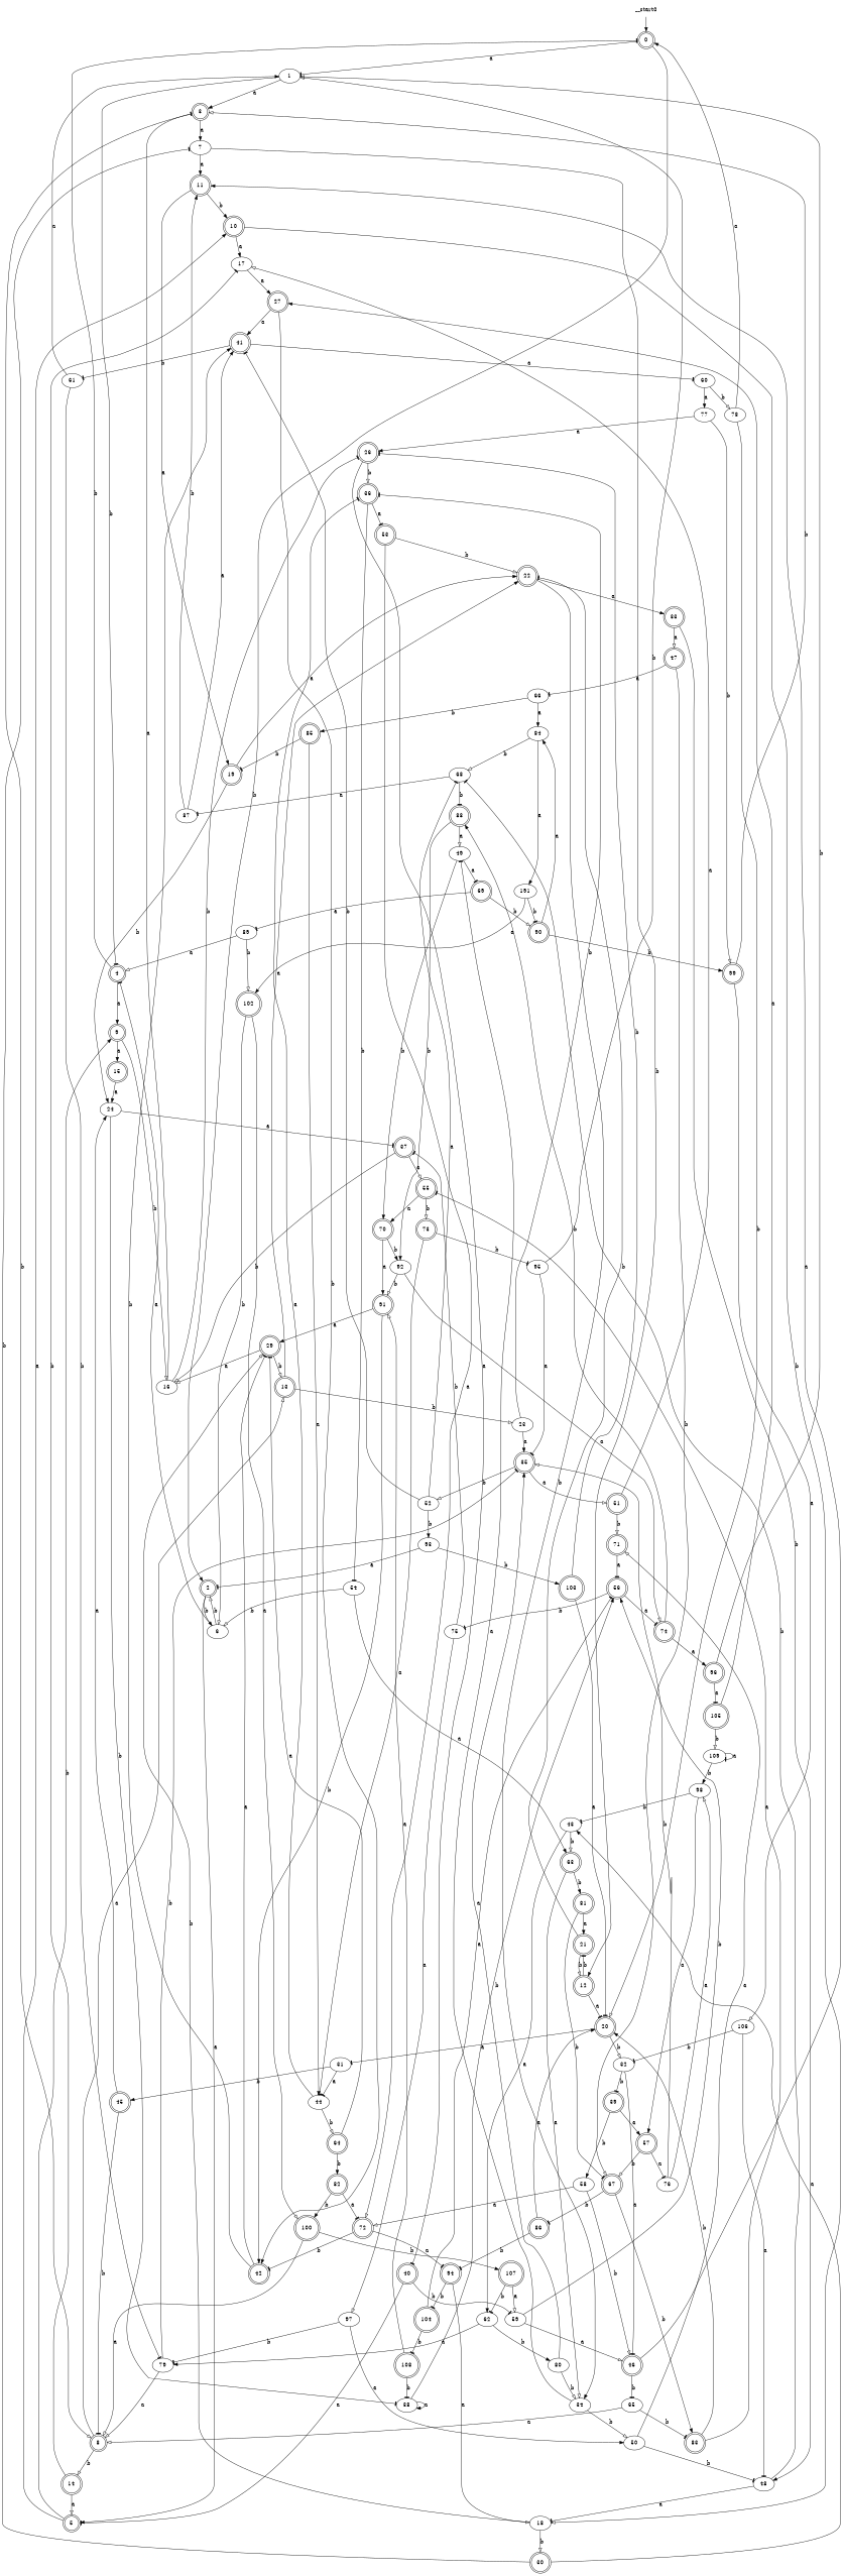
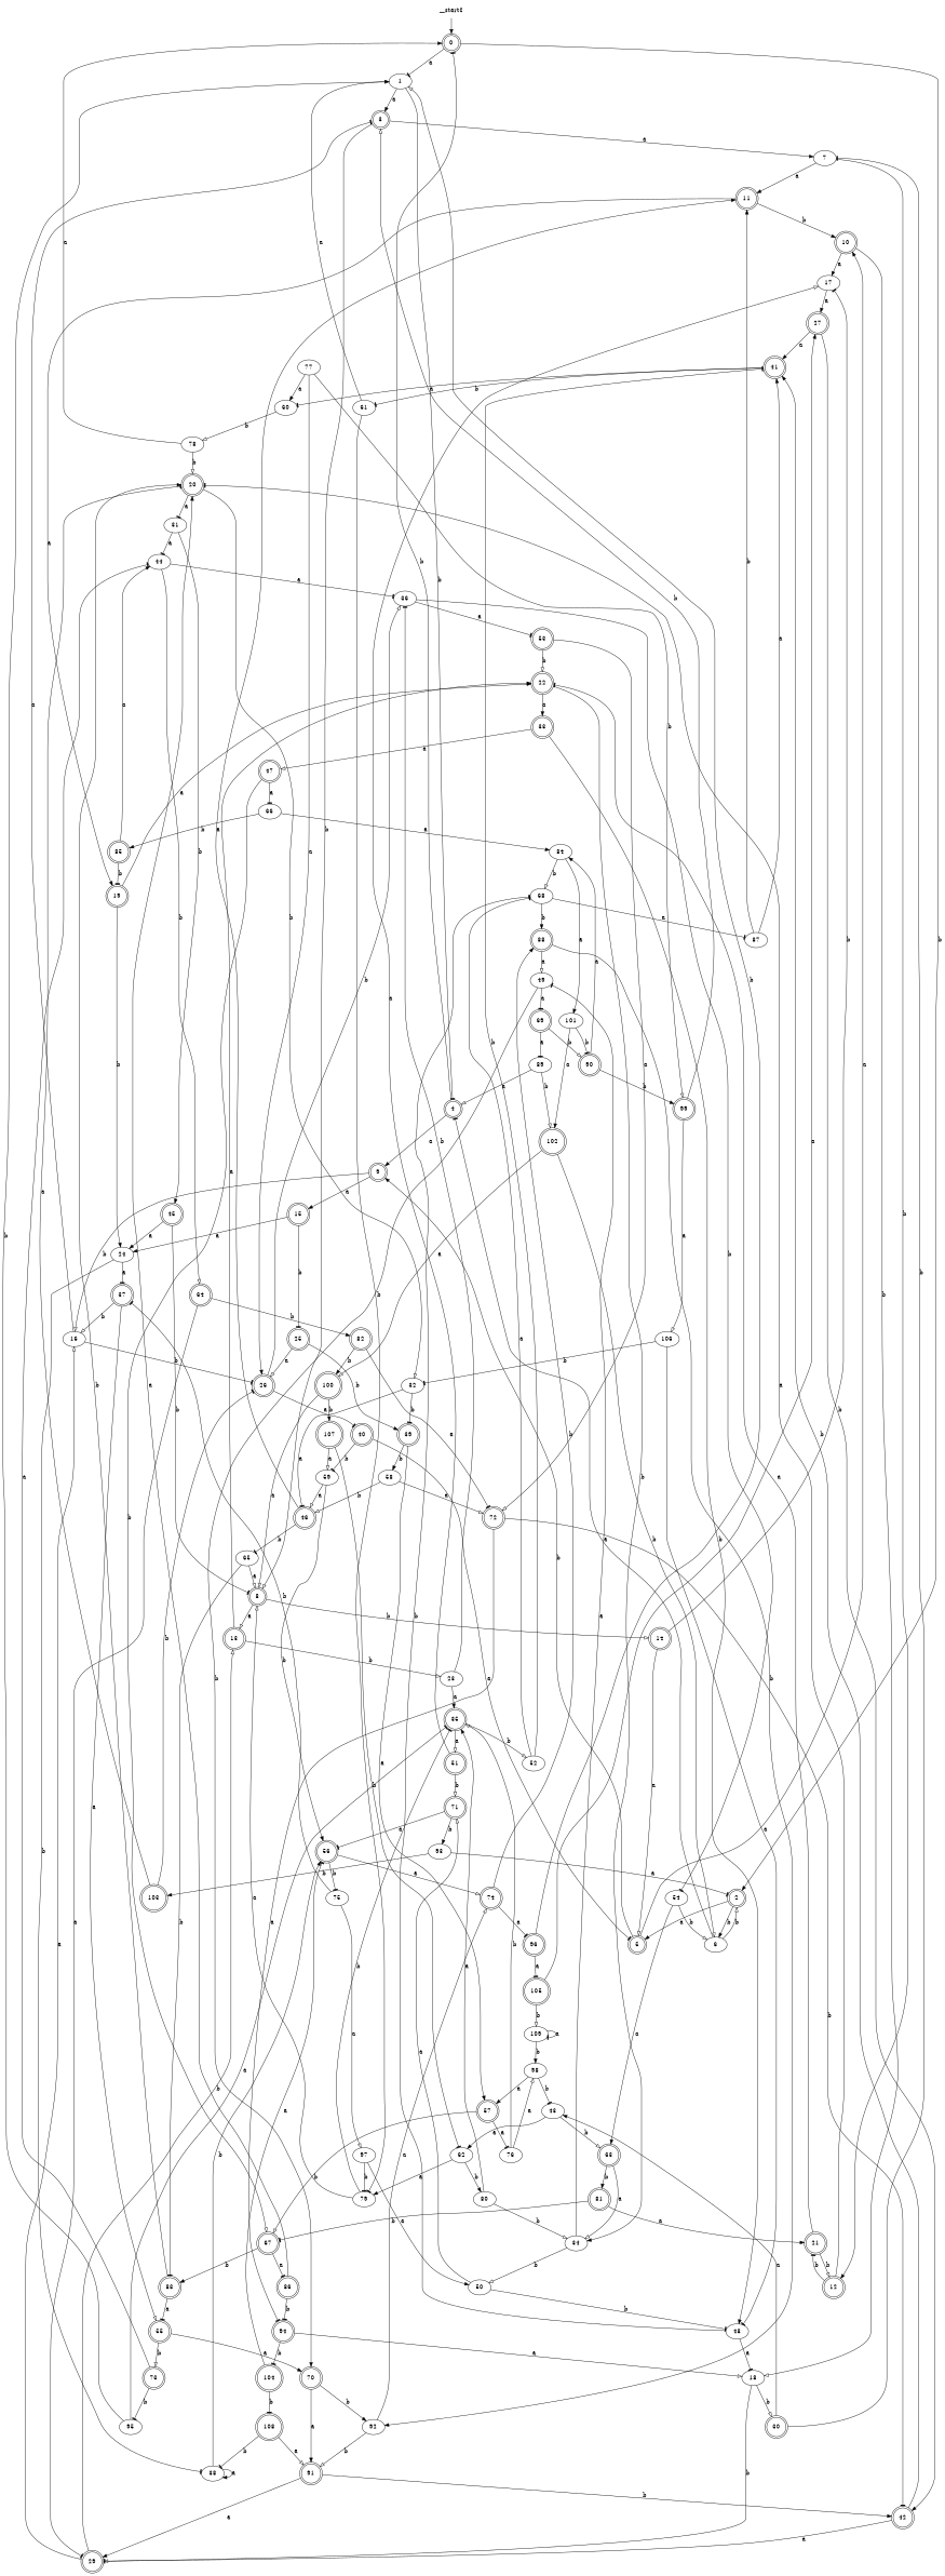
  digraph {
    node [shape=doublecircle]
    edge [arrowhead=normal]
    __start0 [shape=none]
    0
    1 [shape=""]
    2
    3
    4
    5
    6 [shape=""]
    7 [shape=""]
    8
    9
    10
    11
    12
    13
    14
    15
    16 [shape=""]
    17 [shape=""]
    18 [shape=""]
    19
    20
    21
    22
    23 [shape=""]
    24 [shape=""]
+   25
    26
    27
    29
    30
    31 [shape=""]
    32 [shape=""]
    33
    34 [shape=ellipse]
    35
-   36
+   36 [shape=ellipse]
    37
    38 [shape=""]
    39
    40
    41
    42
    43 [shape=""]
    44 [shape=""]
    45
    46
    47
    48 [shape=""]
    49 [shape=""]
    50 [shape=""]
    51
    52 [shape=""]
    53
    54 [shape=""]
    55
    56
    57
    58 [shape=""]
    59 [shape=""]
    60 [shape=""]
    61 [shape=ellipse]
    62 [shape=""]
    63
    64
    65 [shape=""]
    66 [shape=""]
    67
    68 [shape=""]
    69
    70
    71
    72
    73
    74
    75 [shape=""]
    76 [shape=""]
    77 [shape=""]
    78 [shape=""]
    79 [shape=""]
    80 [shape=""]
    81
    82
    83
    84 [shape=""]
    85
    86
    87 [shape=""]
    88
    89 [shape=""]
    90
    91
    92 [shape=""]
    93 [shape=""]
    94
    95 [shape=""]
    96
    97 [shape=""]
    98 [shape=""]
    99
    100
-   101 [label=191 shape=""]
+   101 [shape=""]
    102
    103
    104
    105
    106 [shape=""]
    107
    108
    109 [shape=""]
    __start0 -> 0
    0 -> 1 [arrowhead=tee label=a]
    0 -> 2 [label=b]
    1 -> 3 [label=a]
    1 -> 4 [arrowhead=tee label=b]
    2 -> 5 [label=a]
    2 -> 6 [label=b]
    3 -> 7 [label=a]
    3 -> 8 [arrowhead=onormal label=b]
    4 -> 0 [arrowhead=tee label=b]
    4 -> 9 [label=a]
    5 -> 9 [label=b]
    5 -> 10 [label=a]
    6 -> 2 [arrowhead=onormal label=b]
    6 -> 4 [arrowhead=tee label=a]
    7 -> 11 [label=a]
    7 -> 12 [label=b]
    8 -> 13 [arrowhead=onormal label=a]
    8 -> 14 [arrowhead=onormal label=b]
    9 -> 15 [label=a]
    9 -> 16 [arrowhead=onormal label=b]
    10 -> 17 [label=a]
    10 -> 18 [arrowhead=onormal label=b]
    11 -> 10 [label=b]
    11 -> 19 [label=a]
    12 -> 20 [arrowhead=tee label=a]
    12 -> 21 [arrowhead=tee label=b]
    13 -> 22 [label=a]
    13 -> 23 [arrowhead=onormal label=b]
    14 -> 5 [arrowhead=onormal label=a]
    14 -> 17 [arrowhead=tee label=b]
    15 -> 24 [label=a]
+   15 -> 25 [arrowhead=tee label=b]
    16 -> 3 [arrowhead=tee label=a]
    16 -> 26 [arrowhead=tee label=b]
    17 -> 27 [label=a]
    18 -> 29 [arrowhead=onormal label=b]
    18 -> 30 [arrowhead=onormal label=b]
    19 -> 22 [label=a]
    19 -> 24 [label=b]
    20 -> 31 [arrowhead=tee label=a]
    20 -> 32 [arrowhead=onormal label=b]
    21 -> 12 [arrowhead=onormal label=b]
-   21 -> 22 [arrowhead=tee label=b]
+   21 -> 22 [arrowhead=tee label=a]
    22 -> 33 [label=a]
    22 -> 34 [label=b]
    23 -> 35 [label=a]
    23 -> 36 [arrowhead=tee label=b]
    24 -> 37 [arrowhead=tee label=a]
    24 -> 38 [arrowhead=tee label=b]
+   25 -> 26 [arrowhead=onormal label=a]
+   25 -> 39 [label=b]
    26 -> 36 [arrowhead=onormal label=b]
    26 -> 40 [arrowhead=tee label=a]
    27 -> 41 [label=a]
    27 -> 42 [label=b]
    29 -> 13 [arrowhead=onormal label=b]
    29 -> 16 [arrowhead=onormal label=a]
    30 -> 7 [arrowhead=tee label=b]
    30 -> 43 [label=a]
    31 -> 44 [arrowhead=tee label=a]
    31 -> 45 [label=b]
    32 -> 39 [arrowhead=tee label=b]
    32 -> 46 [arrowhead=tee label=a]
    33 -> 47 [arrowhead=onormal label=a]
    33 -> 48 [label=b]
    34 -> 49 [arrowhead=tee label=a]
    34 -> 50 [arrowhead=onormal label=b]
    35 -> 51 [arrowhead=onormal label=a]
    35 -> 52 [arrowhead=onormal label=b]
    36 -> 53 [arrowhead=tee label=a]
    36 -> 54 [arrowhead=tee label=b]
    37 -> 16 [arrowhead=onormal label=b]
    37 -> 55 [arrowhead=onormal label=a]
    38 -> 38 [label=a]
    38 -> 56 [label=b]
    39 -> 57 [label=a]
    39 -> 58 [label=b]
    40 -> 5 [arrowhead=tee label=a]
    40 -> 59 [arrowhead=tee label=b]
    41 -> 60 [arrowhead=tee label=a]
    41 -> 61 [arrowhead=tee label=b]
    42 -> 29 [arrowhead=tee label=a]
    42 -> 41 [label=b]
    43 -> 62 [label=a]
    43 -> 63 [arrowhead=onormal label=b]
    44 -> 36 [arrowhead=tee label=a]
    44 -> 64 [arrowhead=onormal label=b]
    45 -> 8 [arrowhead=tee label=b]
    45 -> 24 [label=a]
    46 -> 11 [label=a]
    46 -> 65 [arrowhead=tee label=b]
    47 -> 66 [arrowhead=tee label=a]
    47 -> 67 [arrowhead=onormal label=b]
    48 -> 18 [arrowhead=tee label=a]
    48 -> 68 [arrowhead=tee label=b]
    49 -> 69 [arrowhead=tee label=a]
    49 -> 70 [label=b]
    50 -> 48 [arrowhead=tee label=b]
    50 -> 71 [arrowhead=onormal label=a]
    51 -> 17 [arrowhead=onormal label=a]
    51 -> 71 [arrowhead=onormal label=b]
    52 -> 41 [arrowhead=tee label=b]
    52 -> 68 [arrowhead=tee label=a]
    53 -> 22 [arrowhead=onormal label=b]
    53 -> 72 [arrowhead=onormal label=a]
    54 -> 6 [arrowhead=onormal label=b]
    54 -> 63 [label=a]
    55 -> 70 [label=a]
    55 -> 73 [arrowhead=onormal label=b]
-   56 -> 74 [arrowhead=tee label=a]
+   56 -> 74 [arrowhead=onormal label=a]
    56 -> 75 [arrowhead=tee label=b]
    57 -> 67 [arrowhead=onormal label=b]
    57 -> 76 [arrowhead=tee label=a]
    58 -> 46 [arrowhead=onormal label=b]
    58 -> 72 [arrowhead=onormal label=a]
    59 -> 46 [arrowhead=onormal label=a]
    59 -> 56 [label=b]
-   60 -> 77 [label=a]
+   77 -> 60 [label=a]
    60 -> 78 [arrowhead=onormal label=b]
    61 -> 1 [label=a]
    61 -> 79 [arrowhead=tee label=b]
    62 -> 79 [label=a]
    62 -> 80 [label=b]
    63 -> 34 [arrowhead=onormal label=a]
    63 -> 81 [label=b]
    64 -> 29 [arrowhead=tee label=a]
    64 -> 82 [label=b]
    65 -> 8 [arrowhead=onormal label=a]
    65 -> 83 [arrowhead=tee label=b]
    66 -> 84 [label=a]
    66 -> 85 [label=b]
    67 -> 83 [label=b]
-   67 -> 86 [arrowhead=tee label=b]
+   67 -> 86 [arrowhead=tee label=a]
    68 -> 87 [arrowhead=tee label=a]
-   68 -> 88 [arrowhead=tee label=b]
+   68 -> 88 [label=b]
    69 -> 89 [arrowhead=tee label=a]
    69 -> 90 [arrowhead=onormal label=b]
    70 -> 91 [label=a]
    70 -> 92 [label=b]
    71 -> 56 [arrowhead=tee label=a]
-   52 -> 93 [label=b]
+   71 -> 93 [label=b]
    72 -> 42 [arrowhead=tee label=b]
    72 -> 94 [arrowhead=tee label=a]
    73 -> 44 [arrowhead=tee label=a]
    73 -> 95 [arrowhead=tee label=b]
    74 -> 88 [label=b]
-   74 -> 96 [label=a]
+   74 -> 96 [arrowhead=tee label=a]
    75 -> 37 [arrowhead=tee label=b]
    75 -> 97 [arrowhead=onormal label=a]
    76 -> 35 [arrowhead=onormal label=b]
    76 -> 98 [arrowhead=onormal label=a]
    77 -> 26 [label=a]
    77 -> 99 [arrowhead=onormal label=b]
    78 -> 0 [label=a]
    78 -> 20 [arrowhead=onormal label=b]
    79 -> 8 [arrowhead=onormal label=a]
    79 -> 35 [arrowhead=tee label=b]
    80 -> 34 [arrowhead=onormal label=b]
    80 -> 35 [label=a]
    81 -> 21 [label=a]
    81 -> 67 [arrowhead=tee label=b]
    82 -> 72 [arrowhead=tee label=a]
    82 -> 100 [label=b]
    83 -> 20 [label=b]
    83 -> 55 [arrowhead=tee label=a]
    84 -> 68 [arrowhead=onormal label=b]
    84 -> 101 [label=a]
    85 -> 19 [arrowhead=tee label=b]
    85 -> 44 [label=a]
    86 -> 20 [label=a]
    86 -> 94 [arrowhead=tee label=b]
    87 -> 11 [label=b]
    87 -> 41 [label=a]
    88 -> 49 [arrowhead=onormal label=a]
    88 -> 92 [label=b]
    89 -> 4 [arrowhead=onormal label=a]
    89 -> 102 [arrowhead=onormal label=b]
    90 -> 84 [label=a]
    90 -> 99 [label=b]
    91 -> 29 [label=a]
    91 -> 42 [label=b]
    92 -> 74 [arrowhead=onormal label=a]
    92 -> 91 [arrowhead=onormal label=b]
    93 -> 2 [arrowhead=tee label=a]
    93 -> 103 [label=b]
    94 -> 18 [arrowhead=onormal label=a]
    94 -> 104 [arrowhead=tee label=b]
    95 -> 1 [arrowhead=onormal label=b]
    95 -> 35 [arrowhead=tee label=a]
    96 -> 1 [arrowhead=onormal label=b]
    96 -> 105 [arrowhead=tee label=a]
    97 -> 50 [label=a]
    97 -> 79 [arrowhead=tee label=b]
    98 -> 43 [arrowhead=tee label=b]
    98 -> 57 [label=a]
    99 -> 3 [arrowhead=onormal label=b]
    99 -> 106 [arrowhead=onormal label=a]
    100 -> 8 [arrowhead=onormal label=a]
    100 -> 107 [label=b]
    101 -> 90 [arrowhead=tee label=b]
    101 -> 102 [label=a]
    102 -> 6 [arrowhead=onormal label=b]
    102 -> 100 [arrowhead=onormal label=a]
    103 -> 20 [arrowhead=tee label=a]
    103 -> 26 [arrowhead=tee label=b]
    104 -> 56 [arrowhead=tee label=a]
    104 -> 108 [arrowhead=tee label=b]
    105 -> 27 [label=a]
    105 -> 109 [arrowhead=onormal label=b]
    106 -> 32 [arrowhead=tee label=b]
    106 -> 48 [arrowhead=tee label=a]
    107 -> 59 [arrowhead=onormal label=a]
    107 -> 62 [arrowhead=tee label=b]
    108 -> 38 [arrowhead=tee label=b]
    108 -> 91 [arrowhead=onormal label=a]
    109 -> 98 [label=b]
    109 -> 109 [arrowhead=tee label=a]
  }
